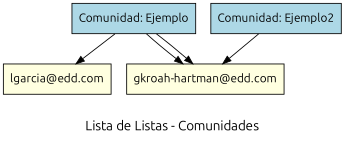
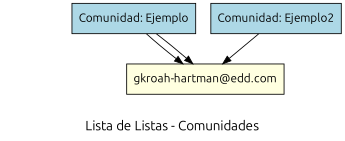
  digraph {
    fontname=Ubuntu
    fontsize=16
    label="Lista de Listas - Comunidades"
    node [fillcolor=lightblue fontname=Ubuntu shape=box style=filled]
    edge [fontname=Ubuntu]
    n1 [label="Comunidad: Ejemplo"]
-   n2 [fillcolor=lightyellow label="lgarcia@edd.com"]
    n3 [fillcolor=lightyellow label="gkroah-hartman@edd.com"]
    n4 [label="Comunidad: Ejemplo2"]
-   n1 -> n2
    n1 -> n3
    n1 -> n3
    n4 -> n3
  }
